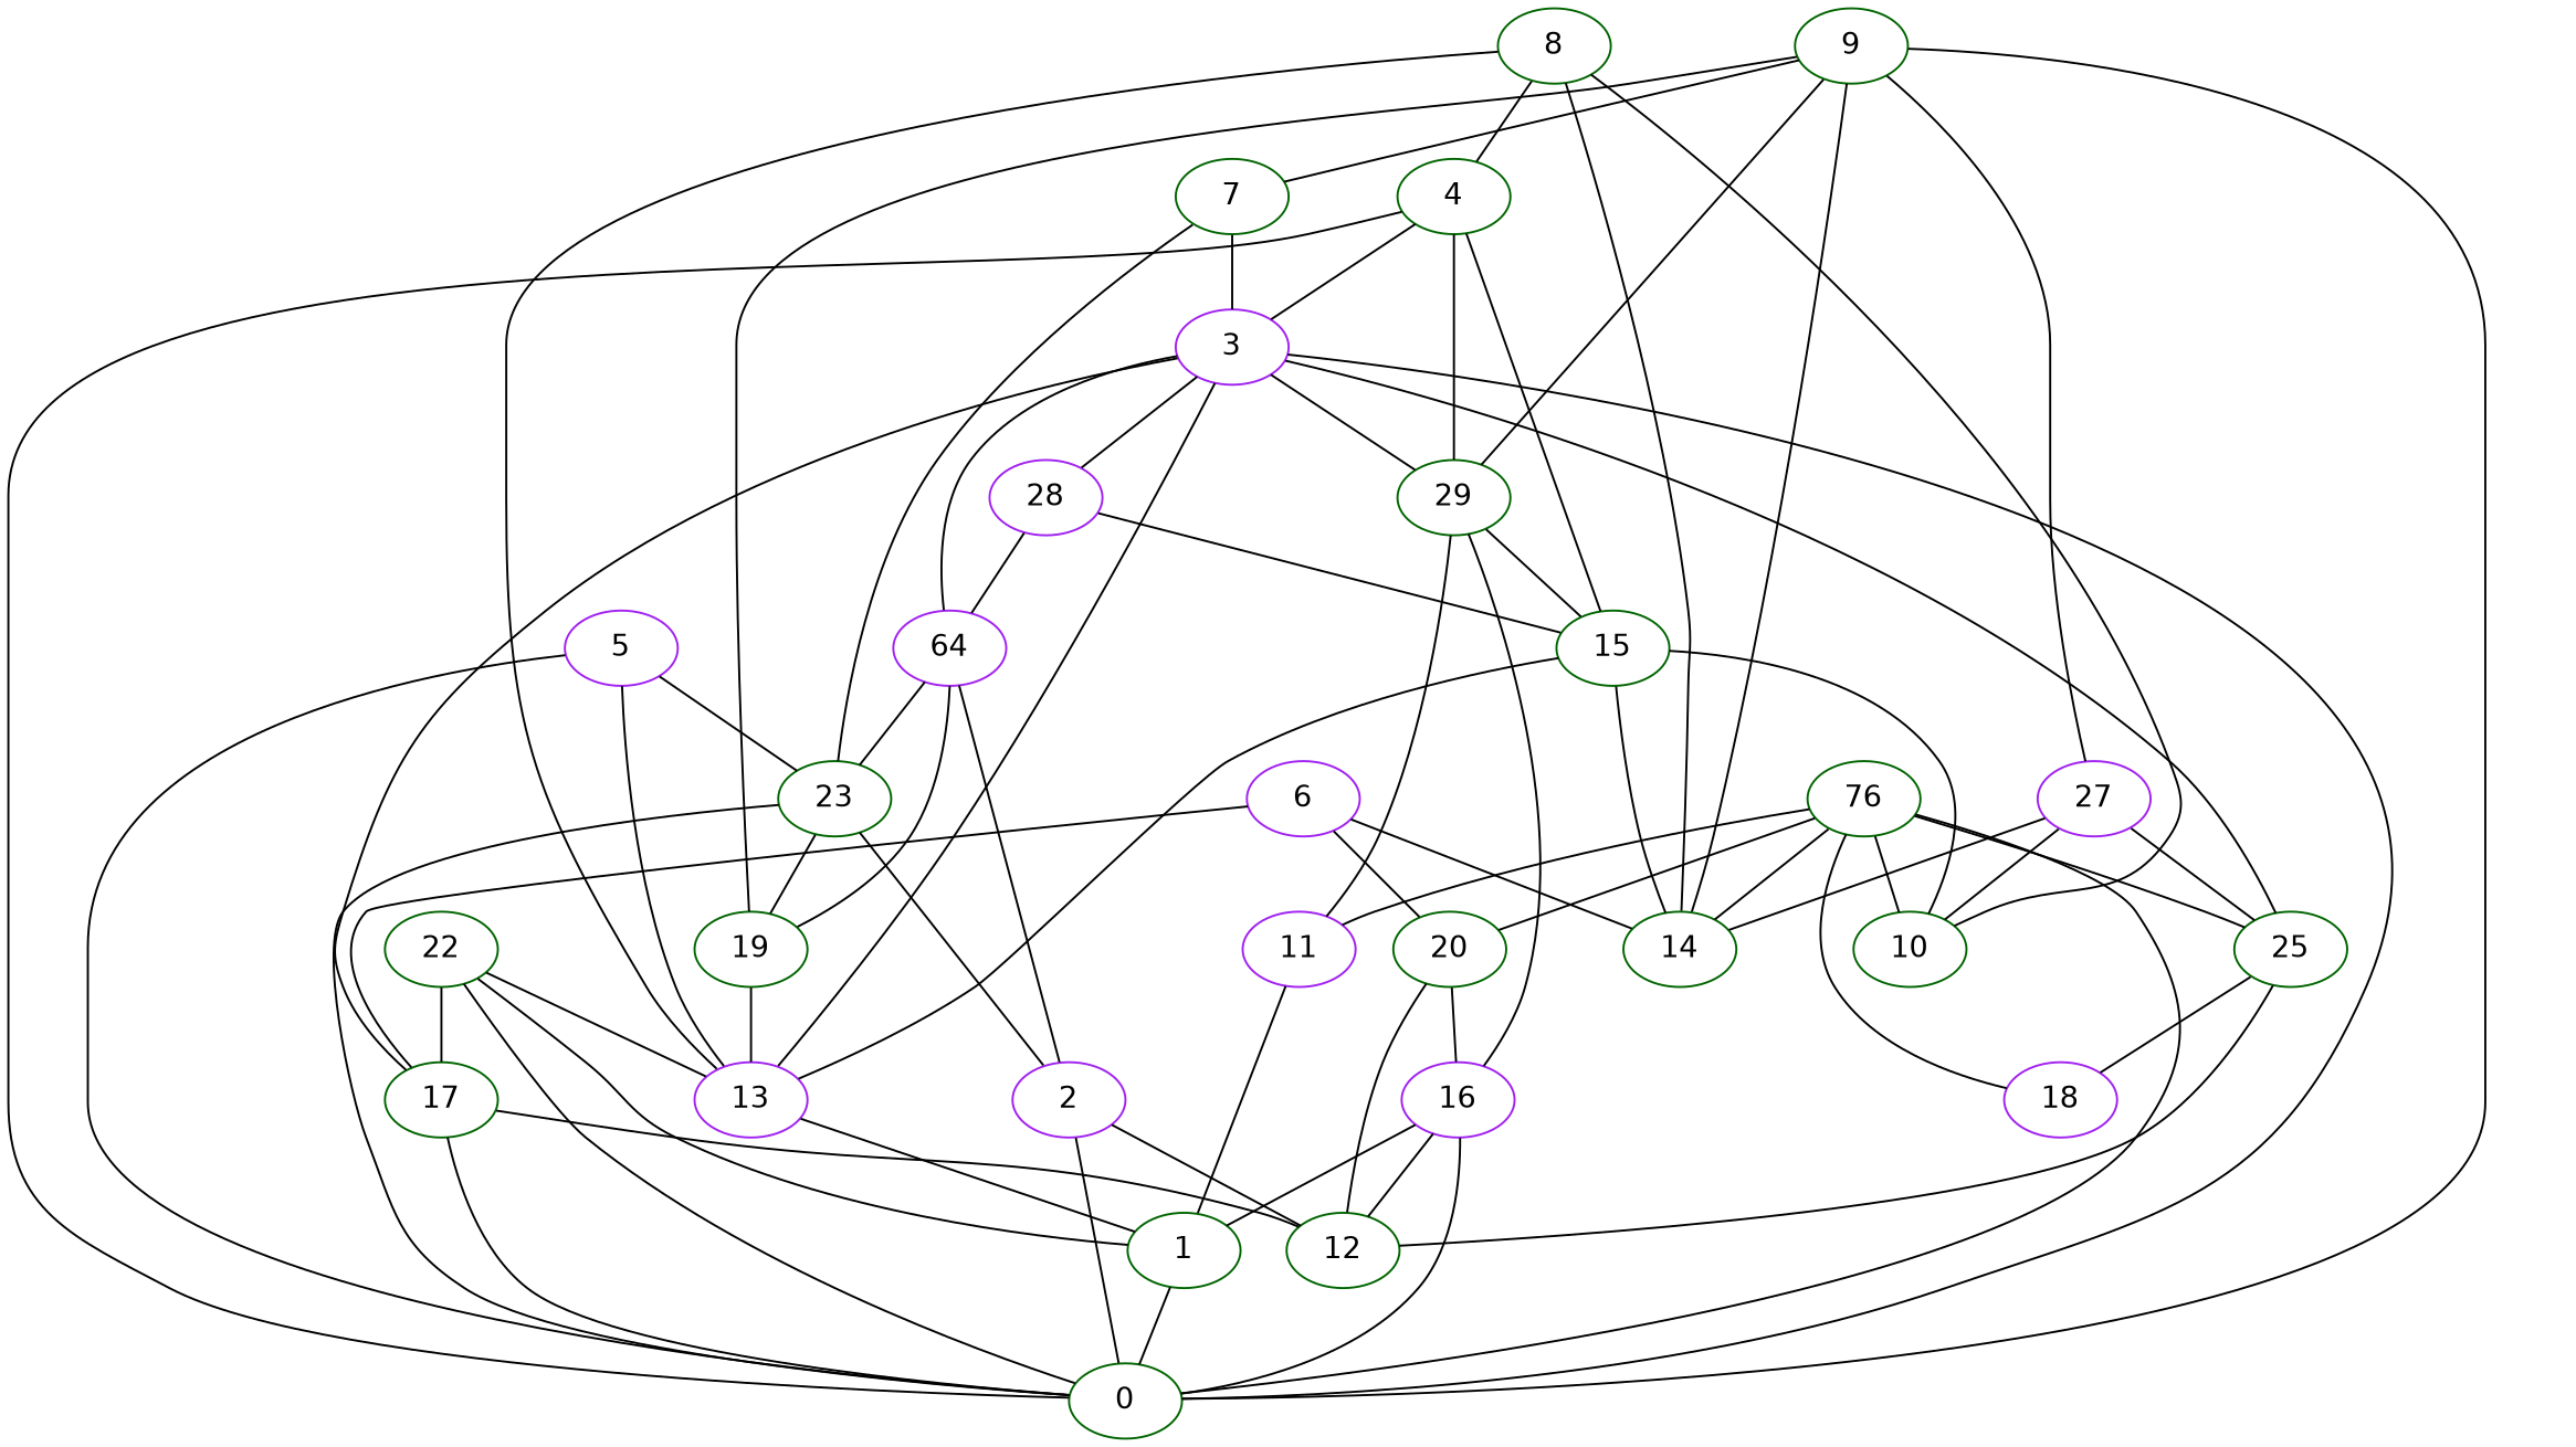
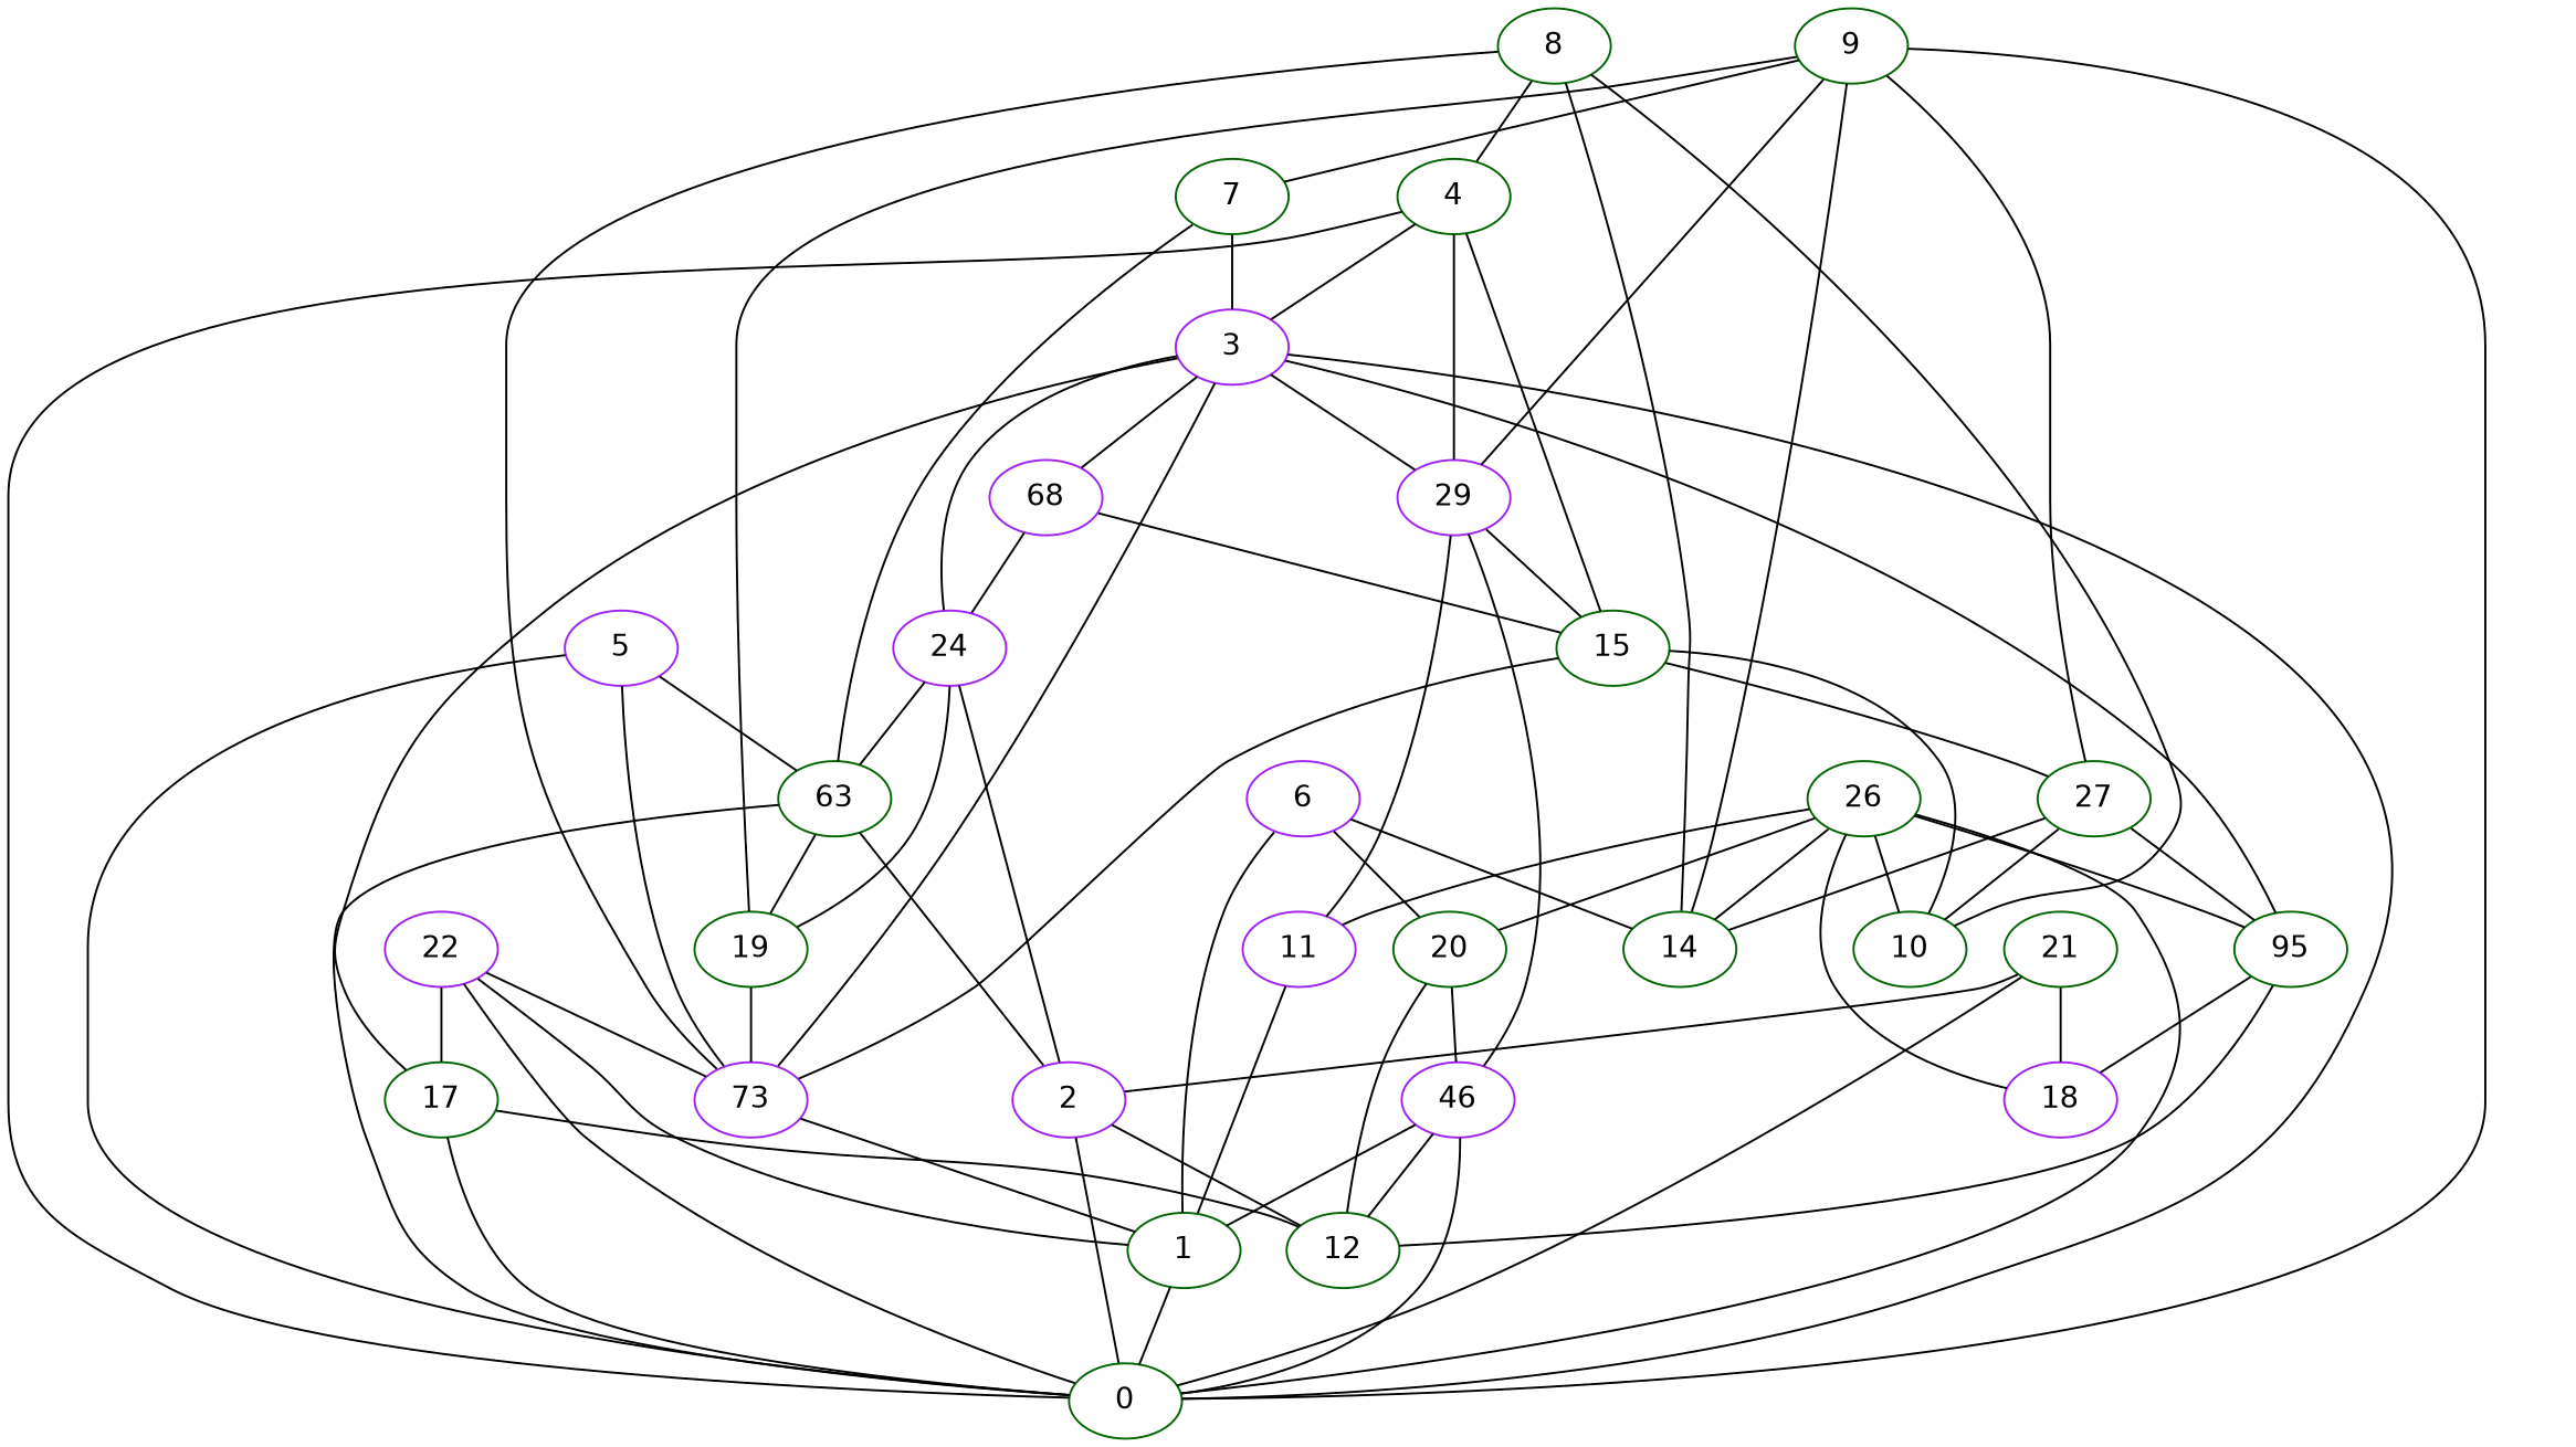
  digraph {
    fontname="DejaVu Sans"
    node [color=darkgreen fontname="DejaVu Sans"]
    edge [color=black dir=none fontname="DejaVu Sans"]
    6 [color=purple]
    1
    20
    14
    0
-   16 [color=purple]
+   16 [color=purple label=46]
    12
    3 [color=purple]
-   28 [color=purple]
-   13 [color=purple]
-   29
-   24 [color=purple label=64]
-   25
+   28 [color=purple label=68]
+   13 [color=purple label=73]
+   29 [color=purple]
+   24 [color=purple]
+   25 [label=95]
    17
    15
    11 [color=purple]
    19
    2 [color=purple]
-   23
+   23 [label=63]
    18 [color=purple]
    9
    4
    7
-   27 [color=purple]
-   22
-   26 [label=76]
+   27
+   22 [color=purple]
+   26
    10
+   21
    8
    5 [color=purple]
    subgraph sub_1 {
      6
      1
      20
      14
      0
      16
      12
      3
      28
      13
      29
      24
      25
      17
      15
      11
      19
      2
      23
      18
      9
      4
      7
      27
      22
      26
      10
+     21
      8
      5
    }
-   6 -> 17
+   6 -> 1
    6 -> 20
    6 -> 14
    1 -> 0
    20 -> 16
    20 -> 12
    16 -> 1
    16 -> 0
    16 -> 12
    3 -> 0
    3 -> 28
    3 -> 13
    3 -> 29
    3 -> 24
    3 -> 25
    3 -> 17
    28 -> 24
    28 -> 15
    13 -> 1
    29 -> 16
    29 -> 15
    29 -> 11
    24 -> 19
    24 -> 2
    24 -> 23
    25 -> 12
    25 -> 18
    17 -> 0
    17 -> 12
-   15 -> 14
+   15 -> 27
    15 -> 13
    15 -> 10
    11 -> 1
    19 -> 13
    2 -> 0
    2 -> 12
    23 -> 0
    23 -> 19
    23 -> 2
    9 -> 14
    9 -> 0
    9 -> 29
    9 -> 19
    9 -> 7
    9 -> 27
    4 -> 0
    4 -> 3
    4 -> 29
    4 -> 15
    7 -> 3
    7 -> 23
    27 -> 14
    27 -> 25
    27 -> 10
    22 -> 1
    22 -> 0
    22 -> 13
    22 -> 17
    26 -> 20
    26 -> 14
    26 -> 0
    26 -> 25
    26 -> 11
    26 -> 18
    26 -> 10
+   21 -> 0
+   21 -> 2
+   21 -> 18
    8 -> 14
    8 -> 13
    8 -> 4
    8 -> 10
    5 -> 0
    5 -> 13
    5 -> 23
  }
